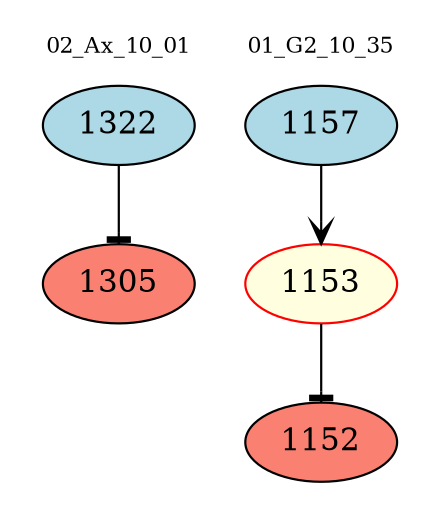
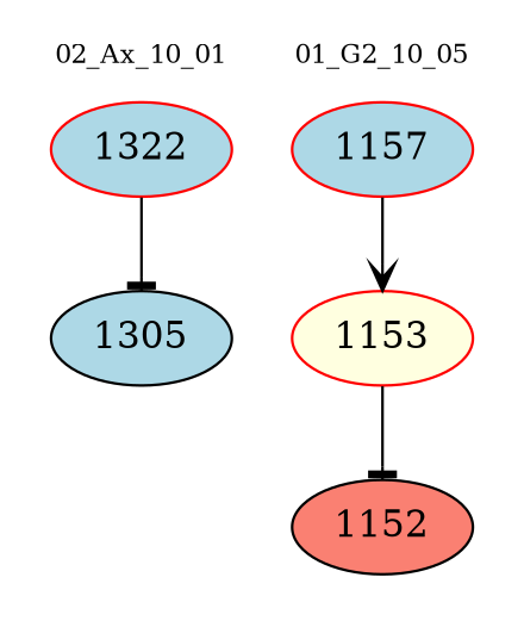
  digraph {
    node [color=black fillcolor=lightblue style=filled]
    edge [arrowhead=tee color=black]
-   n1 [label=1322]
-   n2 [fillcolor=salmon label=1305]
-   n3 [label=1157]
+   n1 [color=red label=1322]
+   n2 [label=1305]
+   n3 [color=red label=1157]
    n4 [color=red fillcolor=lightyellow label=1153]
    n5 [fillcolor=salmon label=1152]
    subgraph cluster_1 {
      color=white
      fontsize=10
      label="02_Ax_10_01"
      n1
      n2
    }
    subgraph cluster_2 {
      color=white
      fontsize=10
-     label="01_G2_10_35"
+     label="01_G2_10_05"
      n3
      n4
      n5
    }
    n1 -> n2
    n3 -> n4 [arrowhead=vee]
    n4 -> n5
  }
